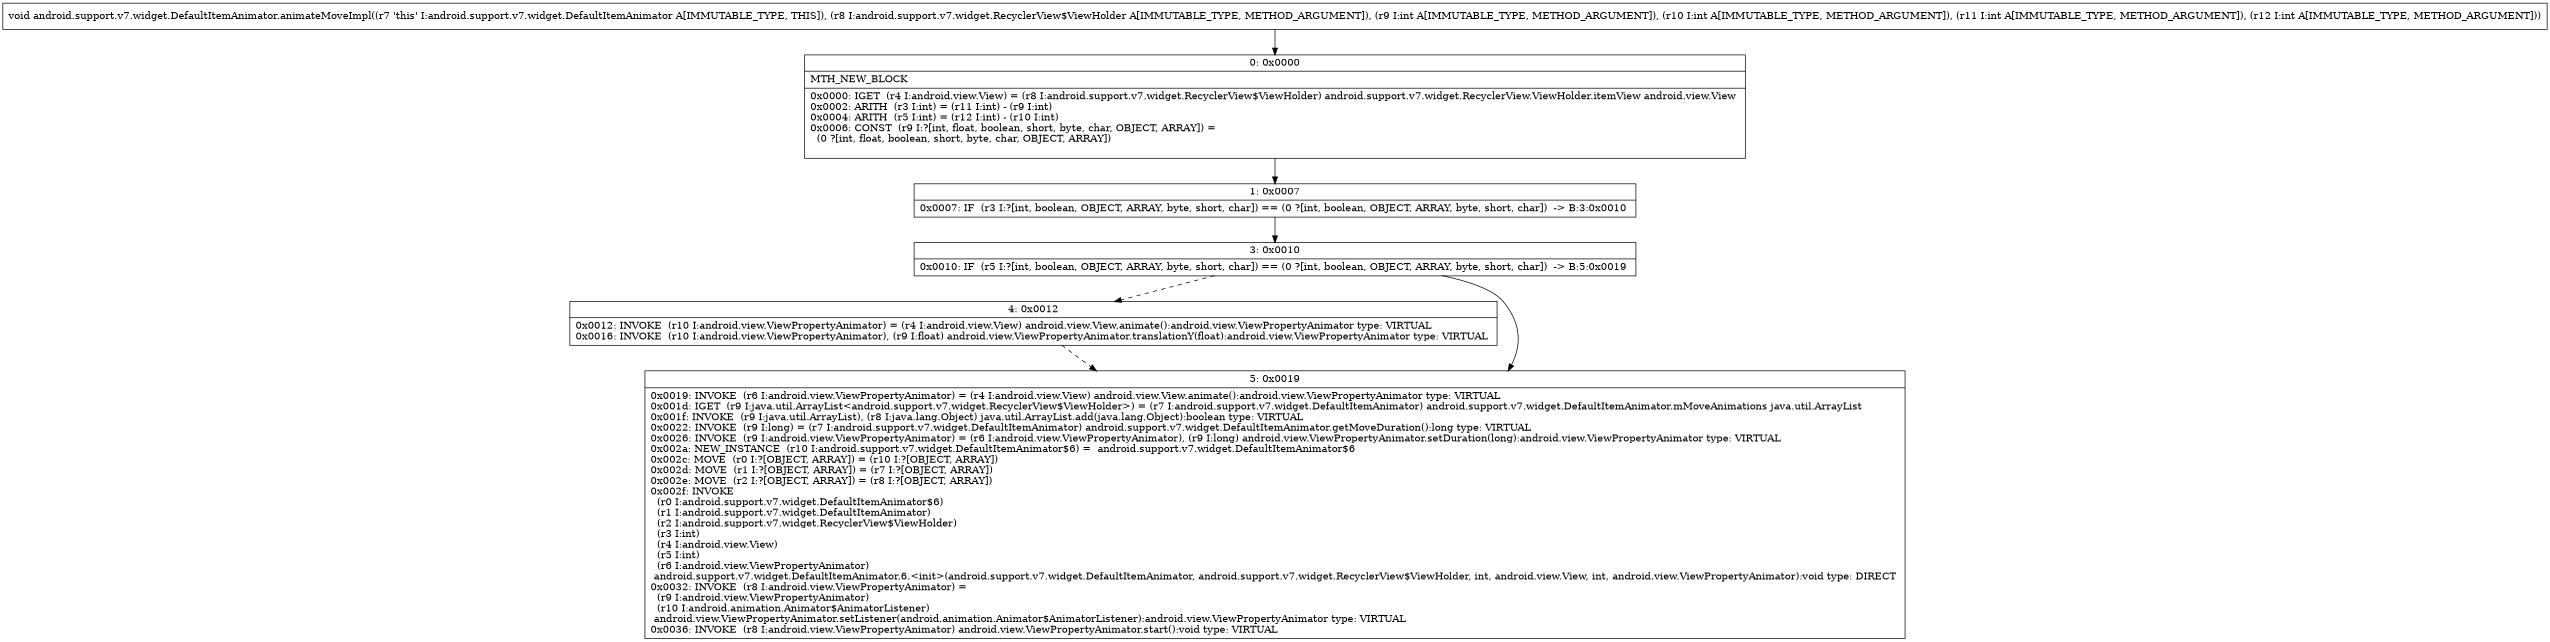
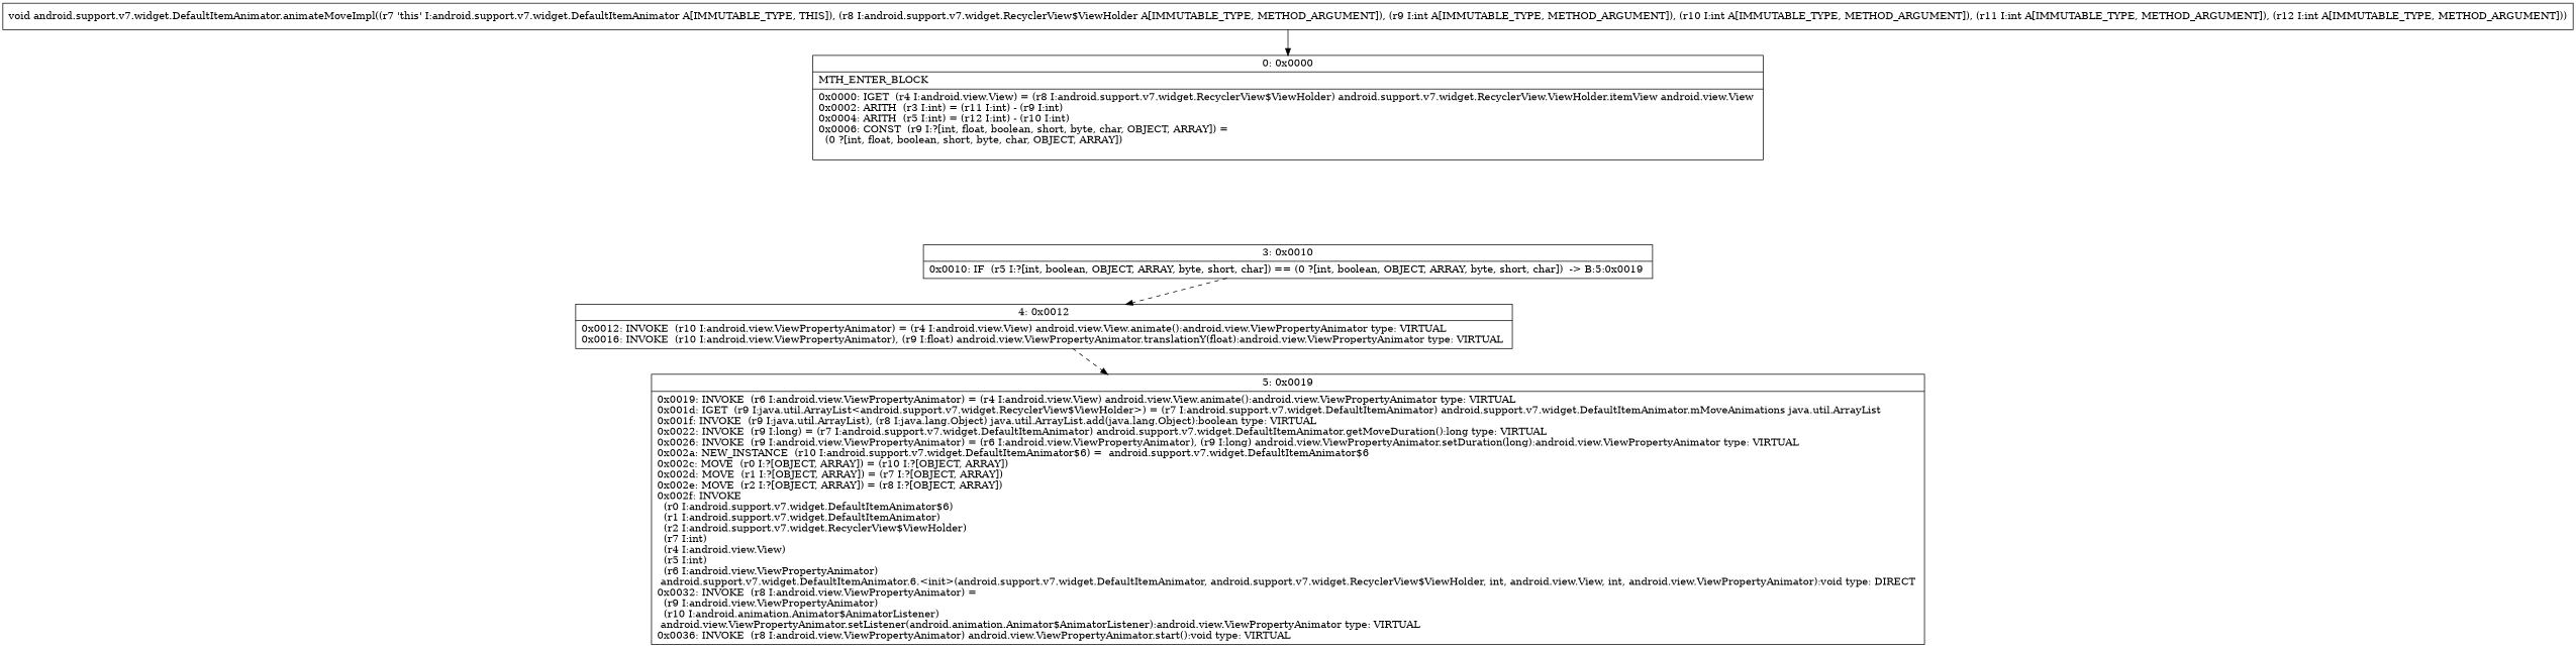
  digraph {
    node [shape=record]
-   n1 [label="{0\:\ 0x0000|MTH_NEW_BLOCK\l|0x0000: IGET  (r4 I:android.view.View) = (r8 I:android.support.v7.widget.RecyclerView$ViewHolder) android.support.v7.widget.RecyclerView.ViewHolder.itemView android.view.View \l0x0002: ARITH  (r3 I:int) = (r11 I:int) \- (r9 I:int) \l0x0004: ARITH  (r5 I:int) = (r12 I:int) \- (r10 I:int) \l0x0006: CONST  (r9 I:?[int, float, boolean, short, byte, char, OBJECT, ARRAY]) = \l  (0 ?[int, float, boolean, short, byte, char, OBJECT, ARRAY])\l \l}"]
-   n2 [label="{1\:\ 0x0007|0x0007: IF  (r3 I:?[int, boolean, OBJECT, ARRAY, byte, short, char]) == (0 ?[int, boolean, OBJECT, ARRAY, byte, short, char])  \-\> B:3:0x0010 \l}"]
+   n1 [label="{0\:\ 0x0000|MTH_ENTER_BLOCK\l|0x0000: IGET  (r4 I:android.view.View) = (r8 I:android.support.v7.widget.RecyclerView$ViewHolder) android.support.v7.widget.RecyclerView.ViewHolder.itemView android.view.View \l0x0002: ARITH  (r3 I:int) = (r11 I:int) \- (r9 I:int) \l0x0004: ARITH  (r5 I:int) = (r12 I:int) \- (r10 I:int) \l0x0006: CONST  (r9 I:?[int, float, boolean, short, byte, char, OBJECT, ARRAY]) = \l  (0 ?[int, float, boolean, short, byte, char, OBJECT, ARRAY])\l \l}"]
    n3 [label="{3\:\ 0x0010|0x0010: IF  (r5 I:?[int, boolean, OBJECT, ARRAY, byte, short, char]) == (0 ?[int, boolean, OBJECT, ARRAY, byte, short, char])  \-\> B:5:0x0019 \l}"]
    n4 [label="{4\:\ 0x0012|0x0012: INVOKE  (r10 I:android.view.ViewPropertyAnimator) = (r4 I:android.view.View) android.view.View.animate():android.view.ViewPropertyAnimator type: VIRTUAL \l0x0016: INVOKE  (r10 I:android.view.ViewPropertyAnimator), (r9 I:float) android.view.ViewPropertyAnimator.translationY(float):android.view.ViewPropertyAnimator type: VIRTUAL \l}"]
-   n5 [label="{5\:\ 0x0019|0x0019: INVOKE  (r6 I:android.view.ViewPropertyAnimator) = (r4 I:android.view.View) android.view.View.animate():android.view.ViewPropertyAnimator type: VIRTUAL \l0x001d: IGET  (r9 I:java.util.ArrayList\<android.support.v7.widget.RecyclerView$ViewHolder\>) = (r7 I:android.support.v7.widget.DefaultItemAnimator) android.support.v7.widget.DefaultItemAnimator.mMoveAnimations java.util.ArrayList \l0x001f: INVOKE  (r9 I:java.util.ArrayList), (r8 I:java.lang.Object) java.util.ArrayList.add(java.lang.Object):boolean type: VIRTUAL \l0x0022: INVOKE  (r9 I:long) = (r7 I:android.support.v7.widget.DefaultItemAnimator) android.support.v7.widget.DefaultItemAnimator.getMoveDuration():long type: VIRTUAL \l0x0026: INVOKE  (r9 I:android.view.ViewPropertyAnimator) = (r6 I:android.view.ViewPropertyAnimator), (r9 I:long) android.view.ViewPropertyAnimator.setDuration(long):android.view.ViewPropertyAnimator type: VIRTUAL \l0x002a: NEW_INSTANCE  (r10 I:android.support.v7.widget.DefaultItemAnimator$6) =  android.support.v7.widget.DefaultItemAnimator$6 \l0x002c: MOVE  (r0 I:?[OBJECT, ARRAY]) = (r10 I:?[OBJECT, ARRAY]) \l0x002d: MOVE  (r1 I:?[OBJECT, ARRAY]) = (r7 I:?[OBJECT, ARRAY]) \l0x002e: MOVE  (r2 I:?[OBJECT, ARRAY]) = (r8 I:?[OBJECT, ARRAY]) \l0x002f: INVOKE  \l  (r0 I:android.support.v7.widget.DefaultItemAnimator$6)\l  (r1 I:android.support.v7.widget.DefaultItemAnimator)\l  (r2 I:android.support.v7.widget.RecyclerView$ViewHolder)\l  (r3 I:int)\l  (r4 I:android.view.View)\l  (r5 I:int)\l  (r6 I:android.view.ViewPropertyAnimator)\l android.support.v7.widget.DefaultItemAnimator.6.\<init\>(android.support.v7.widget.DefaultItemAnimator, android.support.v7.widget.RecyclerView$ViewHolder, int, android.view.View, int, android.view.ViewPropertyAnimator):void type: DIRECT \l0x0032: INVOKE  (r8 I:android.view.ViewPropertyAnimator) = \l  (r9 I:android.view.ViewPropertyAnimator)\l  (r10 I:android.animation.Animator$AnimatorListener)\l android.view.ViewPropertyAnimator.setListener(android.animation.Animator$AnimatorListener):android.view.ViewPropertyAnimator type: VIRTUAL \l0x0036: INVOKE  (r8 I:android.view.ViewPropertyAnimator) android.view.ViewPropertyAnimator.start():void type: VIRTUAL \l}"]
+   n5 [label="{5\:\ 0x0019|0x0019: INVOKE  (r6 I:android.view.ViewPropertyAnimator) = (r4 I:android.view.View) android.view.View.animate():android.view.ViewPropertyAnimator type: VIRTUAL \l0x001d: IGET  (r9 I:java.util.ArrayList\<android.support.v7.widget.RecyclerView$ViewHolder\>) = (r7 I:android.support.v7.widget.DefaultItemAnimator) android.support.v7.widget.DefaultItemAnimator.mMoveAnimations java.util.ArrayList \l0x001f: INVOKE  (r9 I:java.util.ArrayList), (r8 I:java.lang.Object) java.util.ArrayList.add(java.lang.Object):boolean type: VIRTUAL \l0x0022: INVOKE  (r9 I:long) = (r7 I:android.support.v7.widget.DefaultItemAnimator) android.support.v7.widget.DefaultItemAnimator.getMoveDuration():long type: VIRTUAL \l0x0026: INVOKE  (r9 I:android.view.ViewPropertyAnimator) = (r6 I:android.view.ViewPropertyAnimator), (r9 I:long) android.view.ViewPropertyAnimator.setDuration(long):android.view.ViewPropertyAnimator type: VIRTUAL \l0x002a: NEW_INSTANCE  (r10 I:android.support.v7.widget.DefaultItemAnimator$6) =  android.support.v7.widget.DefaultItemAnimator$6 \l0x002c: MOVE  (r0 I:?[OBJECT, ARRAY]) = (r10 I:?[OBJECT, ARRAY]) \l0x002d: MOVE  (r1 I:?[OBJECT, ARRAY]) = (r7 I:?[OBJECT, ARRAY]) \l0x002e: MOVE  (r2 I:?[OBJECT, ARRAY]) = (r8 I:?[OBJECT, ARRAY]) \l0x002f: INVOKE  \l  (r0 I:android.support.v7.widget.DefaultItemAnimator$6)\l  (r1 I:android.support.v7.widget.DefaultItemAnimator)\l  (r2 I:android.support.v7.widget.RecyclerView$ViewHolder)\l  (r7 I:int)\l  (r4 I:android.view.View)\l  (r5 I:int)\l  (r6 I:android.view.ViewPropertyAnimator)\l android.support.v7.widget.DefaultItemAnimator.6.\<init\>(android.support.v7.widget.DefaultItemAnimator, android.support.v7.widget.RecyclerView$ViewHolder, int, android.view.View, int, android.view.ViewPropertyAnimator):void type: DIRECT \l0x0032: INVOKE  (r8 I:android.view.ViewPropertyAnimator) = \l  (r9 I:android.view.ViewPropertyAnimator)\l  (r10 I:android.animation.Animator$AnimatorListener)\l android.view.ViewPropertyAnimator.setListener(android.animation.Animator$AnimatorListener):android.view.ViewPropertyAnimator type: VIRTUAL \l0x0036: INVOKE  (r8 I:android.view.ViewPropertyAnimator) android.view.ViewPropertyAnimator.start():void type: VIRTUAL \l}"]
    n6 [label="{void android.support.v7.widget.DefaultItemAnimator.animateMoveImpl((r7 'this' I:android.support.v7.widget.DefaultItemAnimator A[IMMUTABLE_TYPE, THIS]), (r8 I:android.support.v7.widget.RecyclerView$ViewHolder A[IMMUTABLE_TYPE, METHOD_ARGUMENT]), (r9 I:int A[IMMUTABLE_TYPE, METHOD_ARGUMENT]), (r10 I:int A[IMMUTABLE_TYPE, METHOD_ARGUMENT]), (r11 I:int A[IMMUTABLE_TYPE, METHOD_ARGUMENT]), (r12 I:int A[IMMUTABLE_TYPE, METHOD_ARGUMENT])) }"]
-   n1 -> n2
-   n2 -> n3
    n3 -> n4 [style=dashed]
-   n3 -> n5
    n4 -> n5 [style=dashed]
    n6 -> n1
  }
